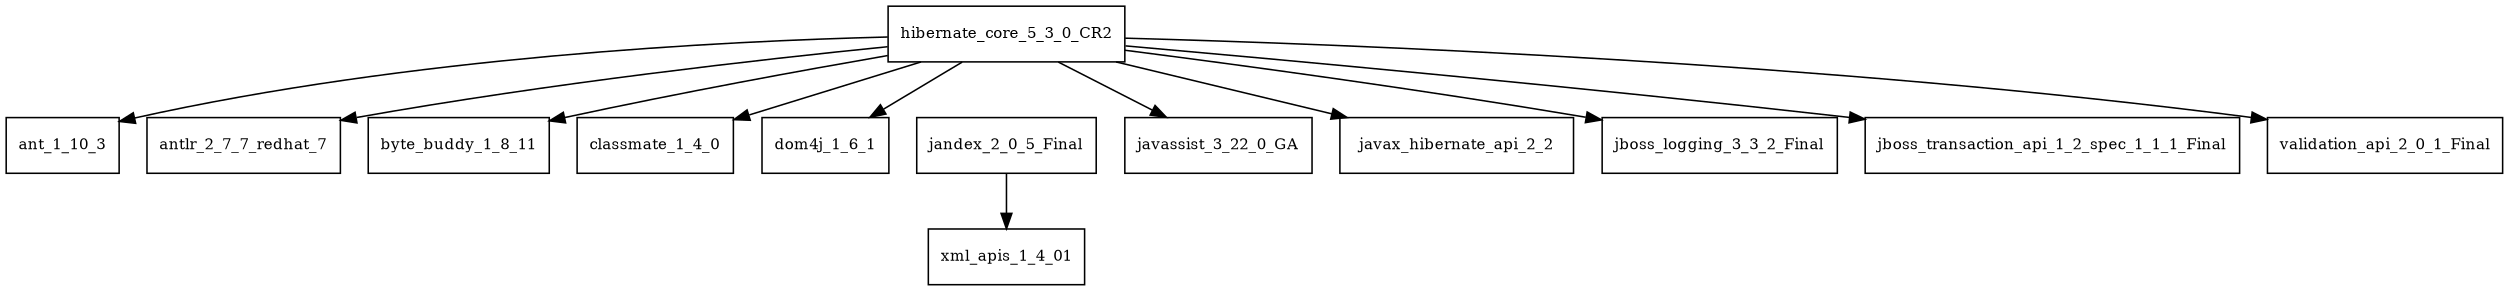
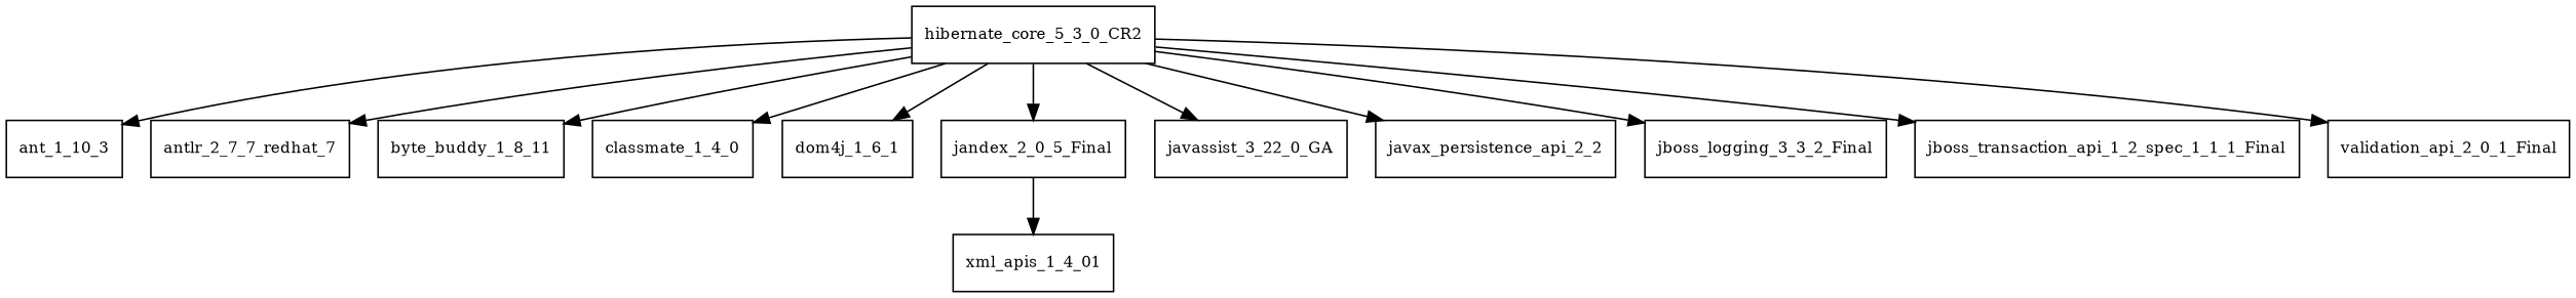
  digraph {
    fontname="DejaVu Serif"
    node [fontname="DejaVu Serif" fontsize=10.0 shape=box]
    edge [fontname="DejaVu Serif"]
    hibernate_core_5_3_0_CR2
    ant_1_10_3
    antlr_2_7_7_redhat_7
    byte_buddy_1_8_11
    classmate_1_4_0
    dom4j_1_6_1
    jandex_2_0_5_Final
    javassist_3_22_0_GA
-   javax_persistence_api_2_2 [label=javax_hibernate_api_2_2]
+   javax_persistence_api_2_2
    jboss_logging_3_3_2_Final
    jboss_transaction_api_1_2_spec_1_1_1_Final
    validation_api_2_0_1_Final
    xml_apis_1_4_01
    hibernate_core_5_3_0_CR2 -> ant_1_10_3
    hibernate_core_5_3_0_CR2 -> antlr_2_7_7_redhat_7
    hibernate_core_5_3_0_CR2 -> byte_buddy_1_8_11
    hibernate_core_5_3_0_CR2 -> classmate_1_4_0
    hibernate_core_5_3_0_CR2 -> dom4j_1_6_1
+   hibernate_core_5_3_0_CR2 -> jandex_2_0_5_Final
    hibernate_core_5_3_0_CR2 -> javassist_3_22_0_GA
    hibernate_core_5_3_0_CR2 -> javax_persistence_api_2_2
    hibernate_core_5_3_0_CR2 -> jboss_logging_3_3_2_Final
    hibernate_core_5_3_0_CR2 -> jboss_transaction_api_1_2_spec_1_1_1_Final
    hibernate_core_5_3_0_CR2 -> validation_api_2_0_1_Final
    jandex_2_0_5_Final -> xml_apis_1_4_01
  }
